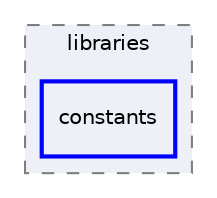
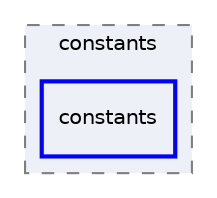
  digraph {
    compound=true
    rankdir=LR
    n1 [color=blue fillcolor="#edf0f7" fontname=Helvetica fontsize=10 label=constants shape=box style="filled,bold,"]
    subgraph cluster_1 {
      bgcolor="#edf0f7"
      fontname=Helvetica
      fontsize=10
-     label=libraries
+     label=constants
      pencolor=grey50
      style="filled,dashed,"
      n1
    }
  }
